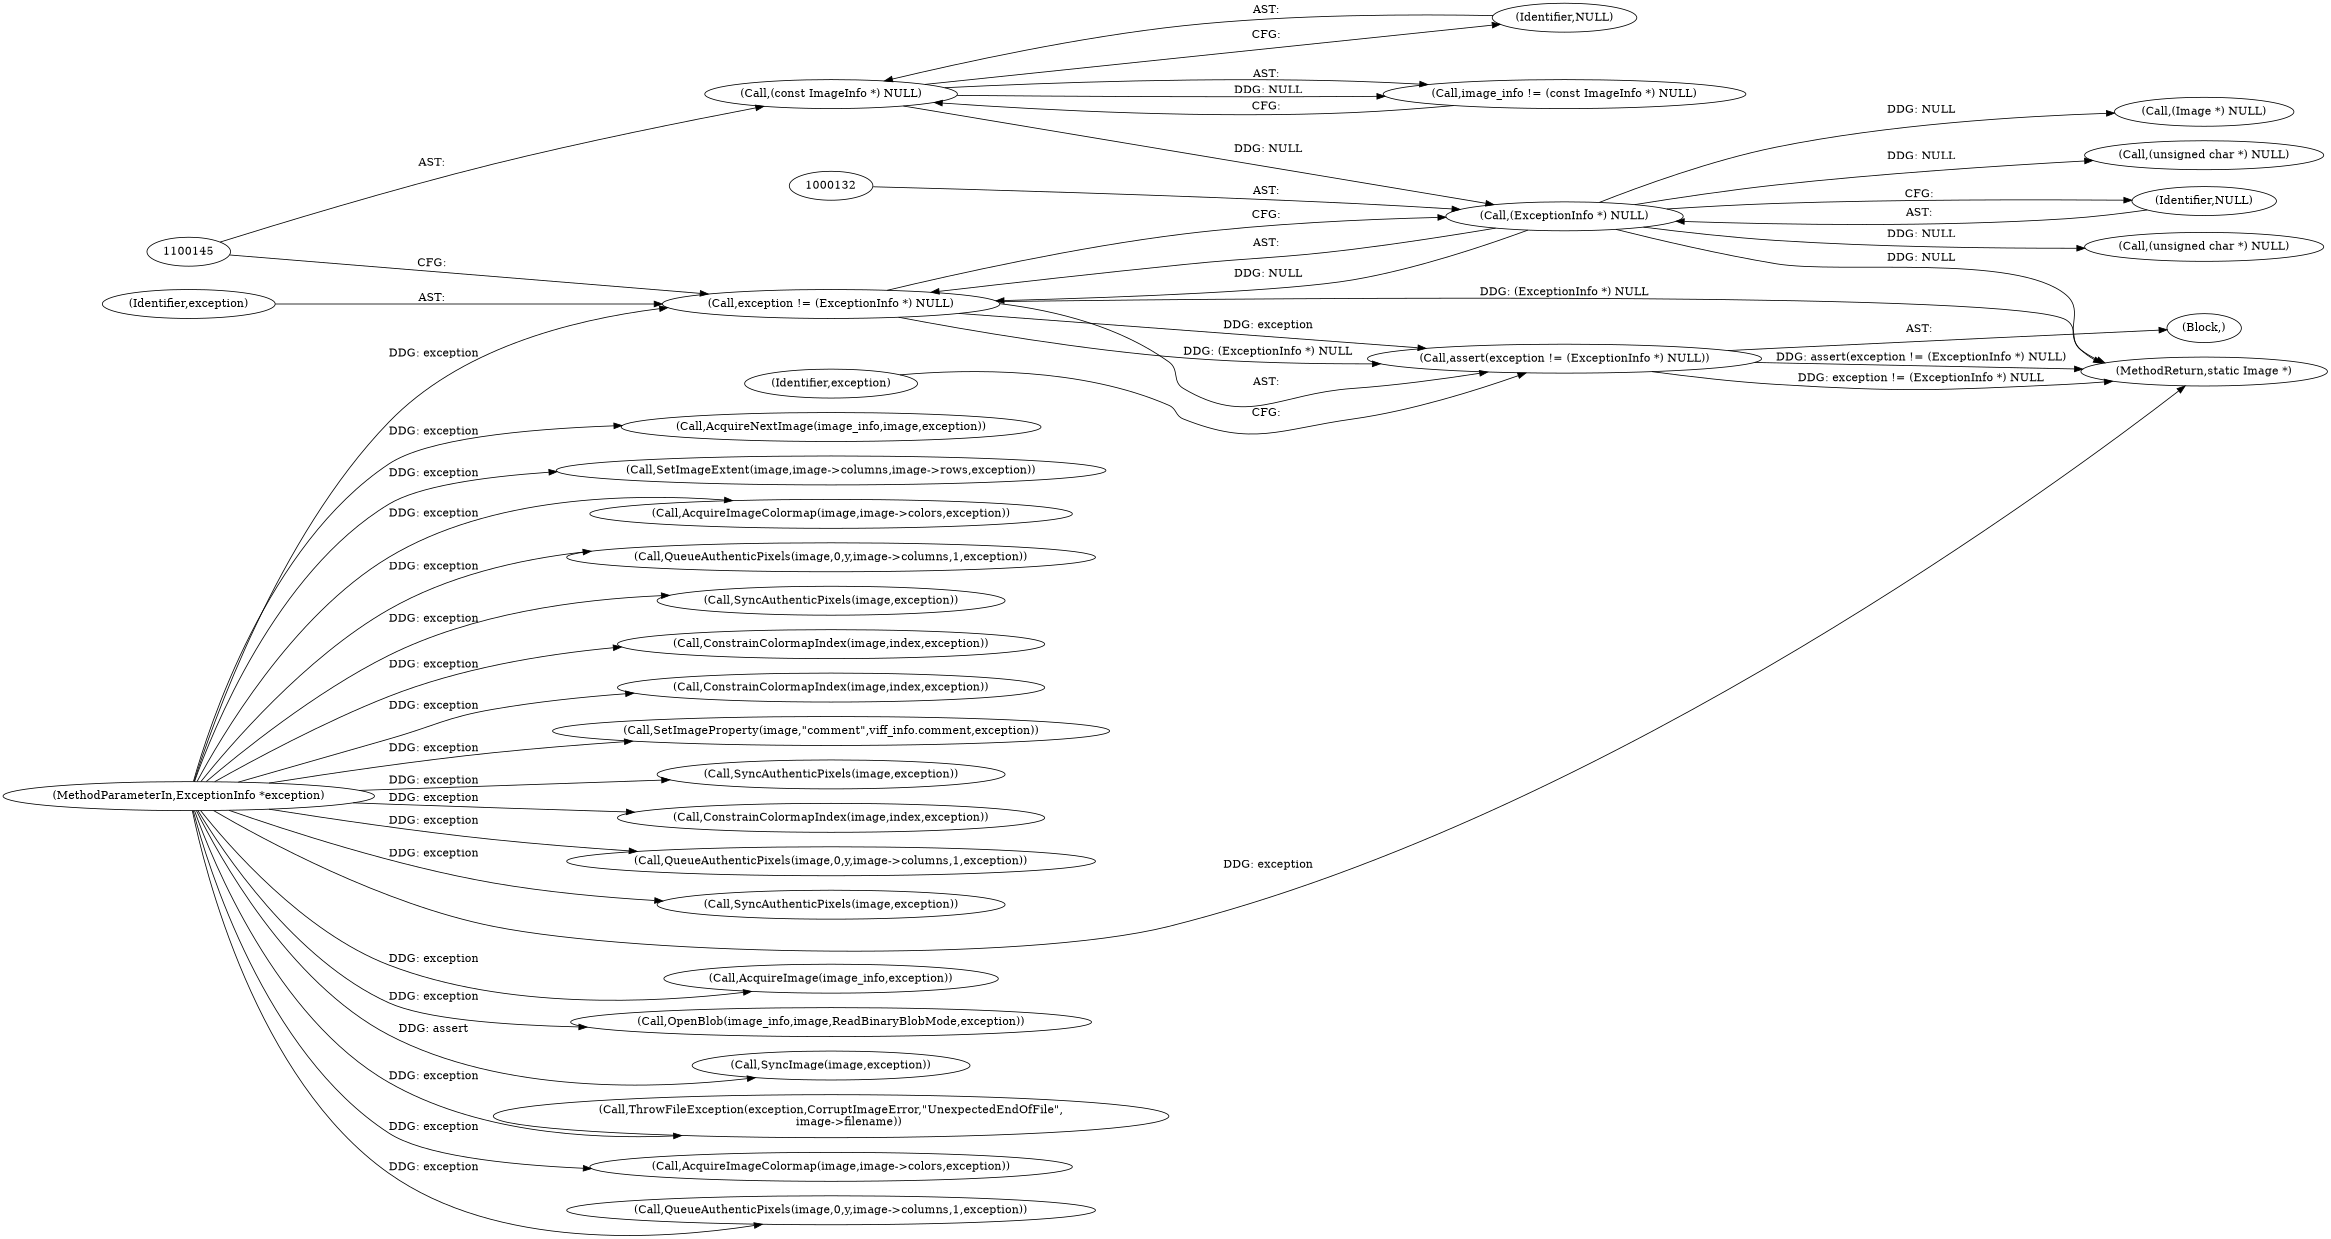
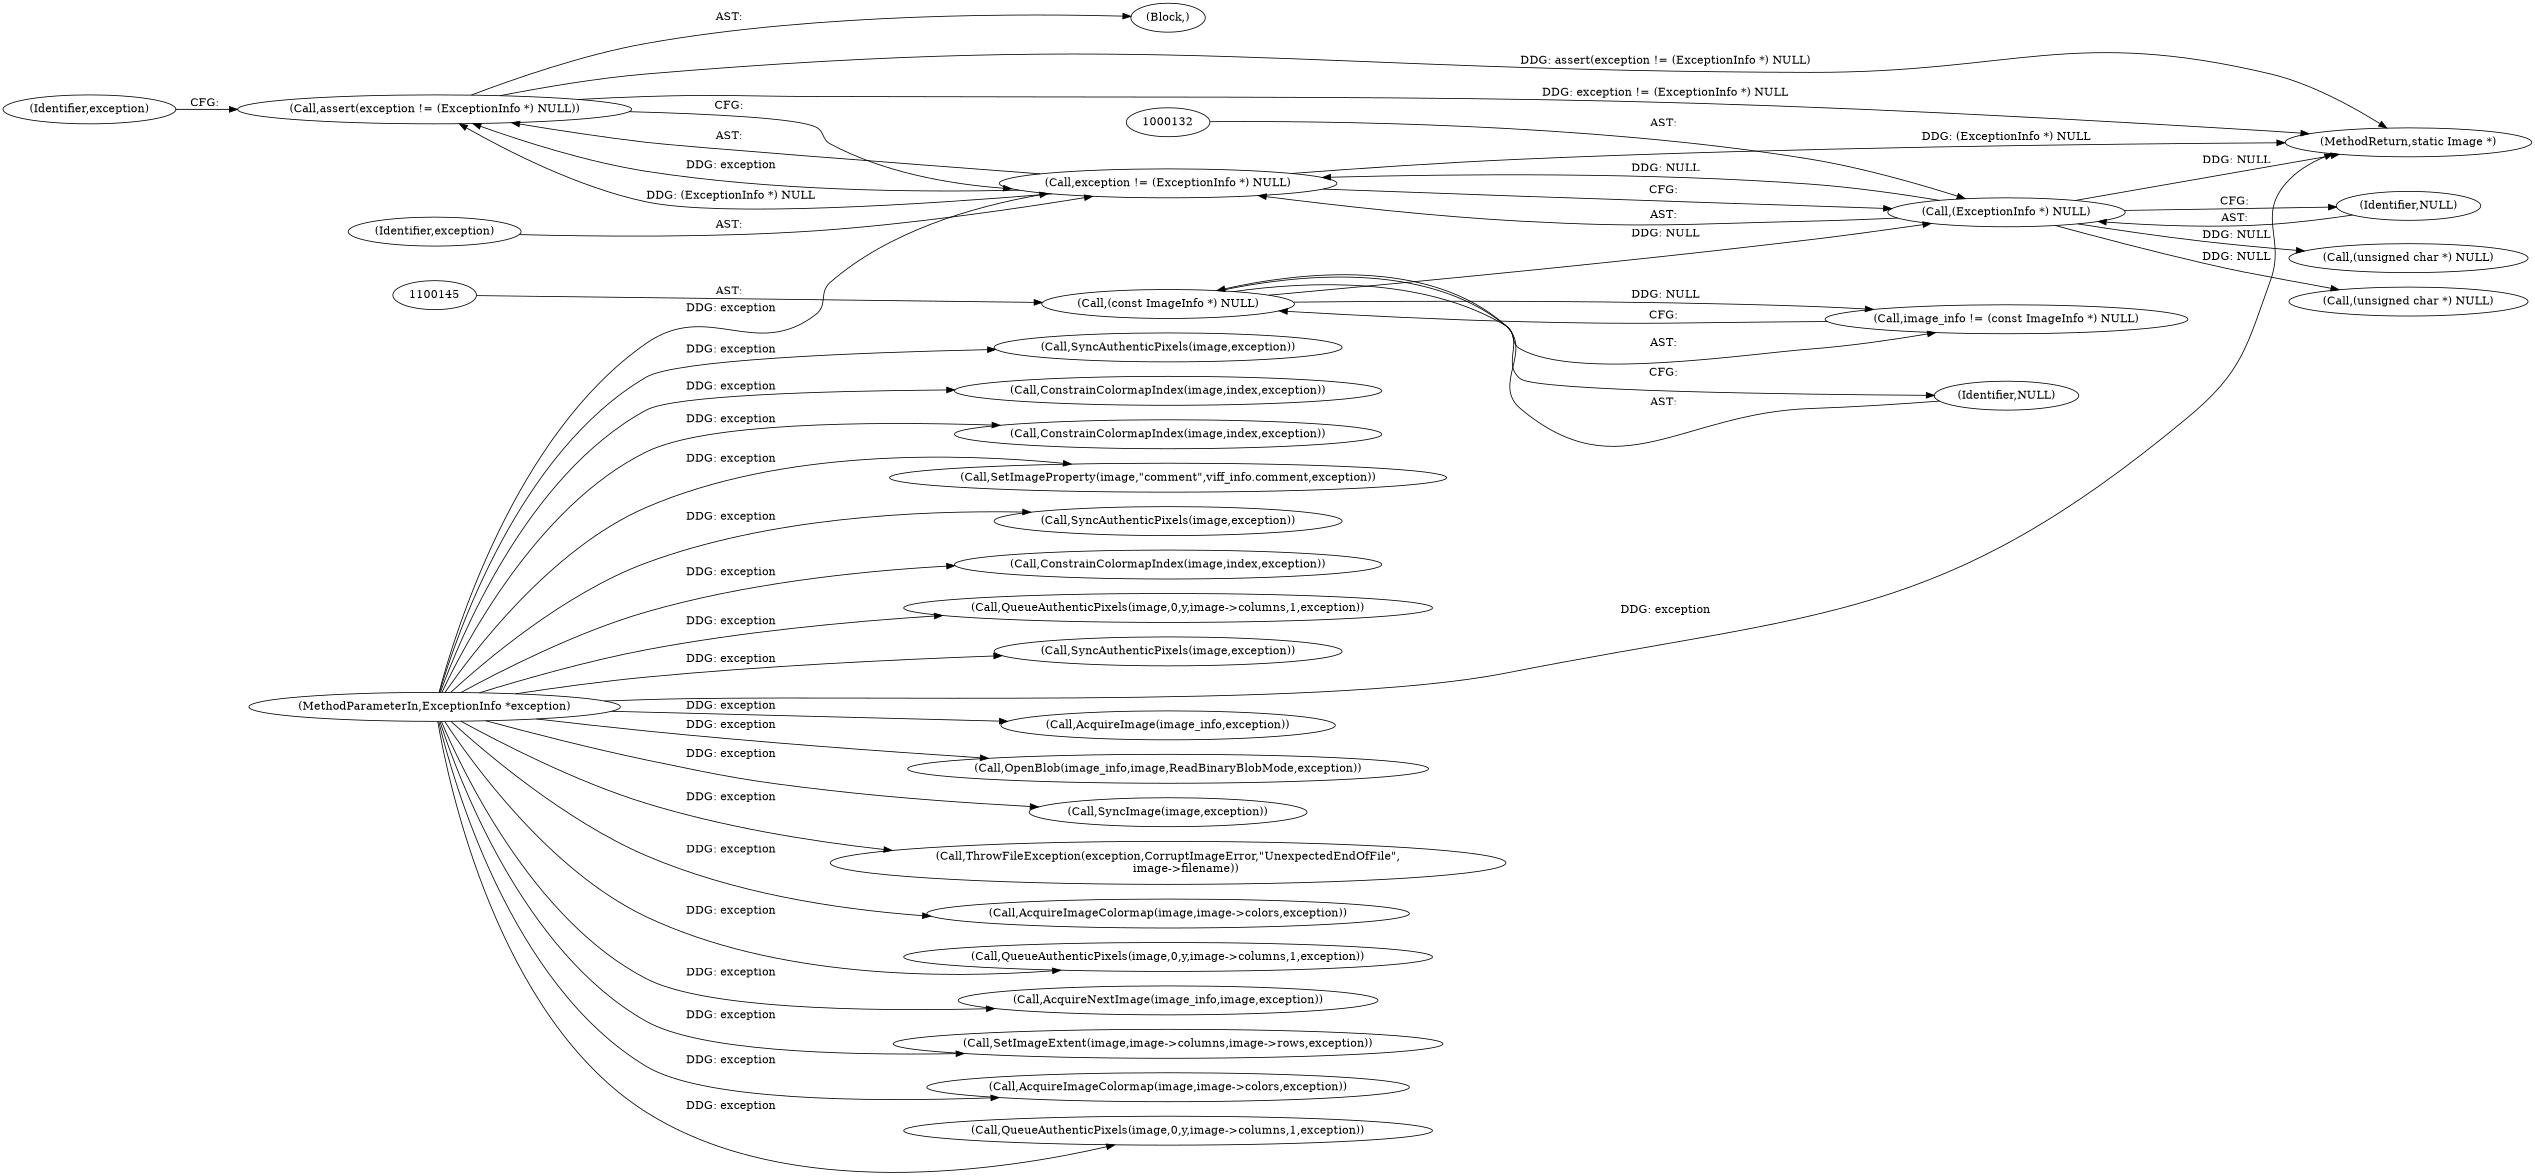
  digraph {
    rankdir=LR
    n1 [label="(Call,assert(exception != (ExceptionInfo *) NULL))"]
    n2 [label="(Call,exception != (ExceptionInfo *) NULL)"]
    n3 [label="(Block,)"]
    n4 [label="(MethodReturn,static Image *)"]
    n5 [label="(Call,(ExceptionInfo *) NULL)"]
-   n6 [label="(Call,(Image *) NULL)"]
    n7 [label="(Identifier,NULL)"]
    n8 [label="(Call,(unsigned char *) NULL)"]
    n9 [label="(Call,(unsigned char *) NULL)"]
    n10 [label="(Call,AcquireImage(image_info,exception))"]
    n11 [label="(MethodParameterIn,ExceptionInfo *exception)"]
    n12 [label="(Call,OpenBlob(image_info,image,ReadBinaryBlobMode,exception))"]
    n13 [label="(Call,SyncImage(image,exception))"]
    n14 [label="(Call,ThrowFileException(exception,CorruptImageError,\"UnexpectedEndOfFile\",\n          image->filename))"]
    n15 [label="(Call,AcquireImageColormap(image,image->colors,exception))"]
    n16 [label="(Call,QueueAuthenticPixels(image,0,y,image->columns,1,exception))"]
    n17 [label="(Call,AcquireNextImage(image_info,image,exception))"]
    n18 [label="(Call,SetImageExtent(image,image->columns,image->rows,exception))"]
    n19 [label="(Call,AcquireImageColormap(image,image->colors,exception))"]
    n20 [label="(Call,QueueAuthenticPixels(image,0,y,image->columns,1,exception))"]
    n21 [label="(Call,SyncAuthenticPixels(image,exception))"]
    n22 [label="(Call,ConstrainColormapIndex(image,index,exception))"]
    n23 [label="(Call,ConstrainColormapIndex(image,index,exception))"]
    n24 [label="(Call,SetImageProperty(image,\"comment\",viff_info.comment,exception))"]
    n25 [label="(Call,SyncAuthenticPixels(image,exception))"]
    n26 [label="(Call,ConstrainColormapIndex(image,index,exception))"]
    n27 [label="(Call,QueueAuthenticPixels(image,0,y,image->columns,1,exception))"]
    n28 [label="(Call,SyncAuthenticPixels(image,exception))"]
    n29 [label="(Call,(const ImageInfo *) NULL)"]
    n30 [label="(Identifier,NULL)"]
    n31 [label="(Call,image_info != (const ImageInfo *) NULL)"]
    n32 [label="(Identifier,exception)"]
    n33 [label="(Identifier,exception)"]
    n34 [label=1000132]
    n35 [label=1100145]
-   n35 -> n2 [label="CFG: "]
+   n1 -> n2 [label="CFG: "]
    n1 -> n3 [label="AST: "]
    n1 -> n4 [label="DDG: assert(exception != (ExceptionInfo *) NULL)"]
    n1 -> n4 [label="DDG: exception != (ExceptionInfo *) NULL"]
    n2 -> n1 [label="AST: "]
    n2 -> n1 [label="DDG: exception"]
    n2 -> n1 [label="DDG: (ExceptionInfo *) NULL"]
    n2 -> n4 [label="DDG: (ExceptionInfo *) NULL"]
    n2 -> n5 [label="CFG: "]
    n5 -> n2 [label="AST: "]
    n5 -> n2 [label="DDG: NULL"]
    n5 -> n4 [label="DDG: NULL"]
-   n5 -> n6 [label="DDG: NULL"]
    n5 -> n7 [label="CFG: "]
    n5 -> n8 [label="DDG: NULL"]
    n5 -> n9 [label="DDG: NULL"]
    n7 -> n5 [label="AST: "]
    n11 -> n2 [label="DDG: exception"]
    n11 -> n4 [label="DDG: exception"]
    n11 -> n10 [label="DDG: exception"]
    n11 -> n12 [label="DDG: exception"]
-   n11 -> n13 [label="DDG: assert"]
+   n11 -> n13 [label="DDG: exception"]
    n11 -> n14 [label="DDG: exception"]
    n11 -> n15 [label="DDG: exception"]
    n11 -> n16 [label="DDG: exception"]
    n11 -> n17 [label="DDG: exception"]
    n11 -> n18 [label="DDG: exception"]
    n11 -> n19 [label="DDG: exception"]
    n11 -> n20 [label="DDG: exception"]
    n11 -> n21 [label="DDG: exception"]
    n11 -> n22 [label="DDG: exception"]
    n11 -> n23 [label="DDG: exception"]
    n11 -> n24 [label="DDG: exception"]
    n11 -> n25 [label="DDG: exception"]
    n11 -> n26 [label="DDG: exception"]
    n11 -> n27 [label="DDG: exception"]
    n11 -> n28 [label="DDG: exception"]
    n29 -> n5 [label="DDG: NULL"]
    n29 -> n30 [label="CFG: "]
    n29 -> n31 [label="AST: "]
    n29 -> n31 [label="DDG: NULL"]
    n30 -> n29 [label="AST: "]
    n31 -> n29 [label="CFG: "]
    n32 -> n1 [label="CFG: "]
    n33 -> n2 [label="AST: "]
    n34 -> n5 [label="AST: "]
    n35 -> n29 [label="AST: "]
  }
